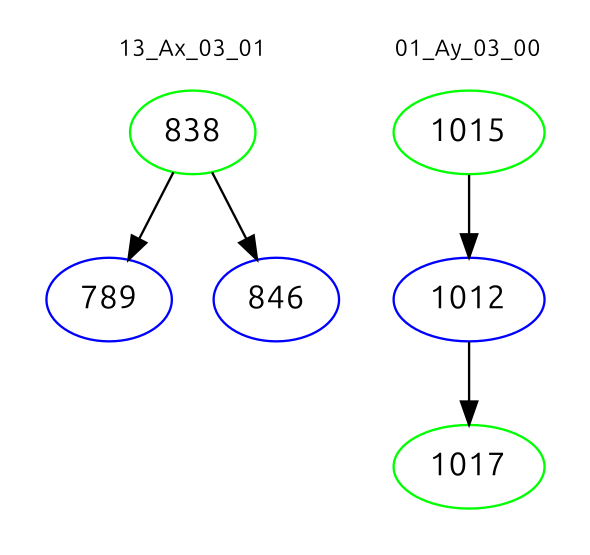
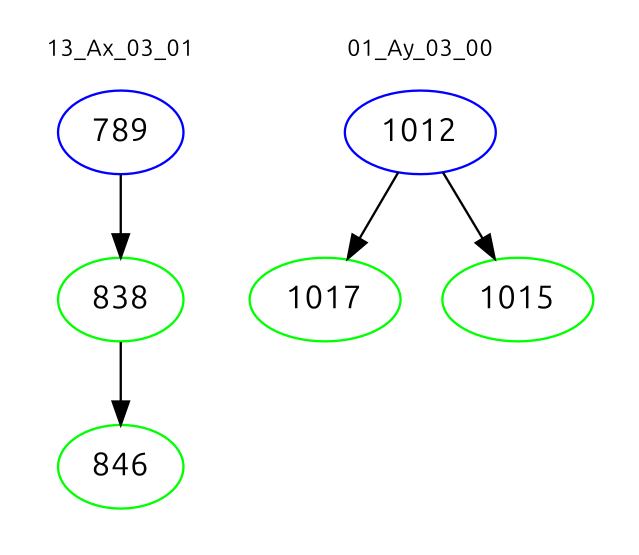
  digraph {
    fontname=Ubuntu
    node [color=green fontname=Ubuntu]
    edge [color=black fontname=Ubuntu]
    n1 [label=838]
    n2 [color=blue label=789]
-   n3 [color=blue label=846]
+   n3 [label=846]
    n4 [color=blue label=1012]
    n5 [label=1017]
    n6 [label=1015]
    subgraph cluster_1 {
      color=white
      fontsize=10
      label="13_Ax_03_01"
      n1
      n2
      n3
    }
    subgraph cluster_2 {
      color=white
      fontsize=10
      label="01_Ay_03_00"
      n4
      n5
      n6
    }
-   n1 -> n2
+   n2 -> n1
    n1 -> n3
    n4 -> n5
-   n6 -> n4
+   n4 -> n6
  }
